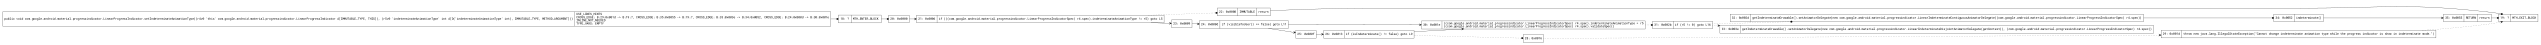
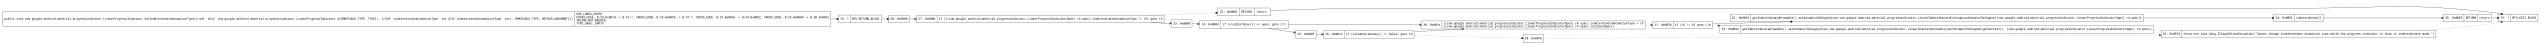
  digraph {
    fontname="Roboto Mono"
    rankdir=LR
    node [fontname="Roboto Mono" shape=record]
    edge [arrowhead=vee fontname="Roboto Mono" style=solid]
-   n1 [label="{18\:\ ?|MTH_ENTER_BLOCK\l}"]
+   n1 [label="{18\:\ ?|MTH_RETURN_BLOCK\l}"]
    n2 [label="{20\:\ 0x0000}"]
    n3 [label="{21\:\ 0x0006|if (((com.google.android.material.progressindicator.LinearProgressIndicatorSpec) r4.spec).indeterminateAnimationType != r5) goto L5\l}"]
-   n4 [label="{22\:\ 0x0008|IMMUTABLE\l|return\l}"]
+   n4 [label="{22\:\ 0x0008|RETURN\l|return\l}"]
    n5 [label="{23\:\ 0x0009}"]
    n6 [label="{19\:\ ?|MTH_EXIT_BLOCK\l}"]
-   n7 [label="{24\:\ 0x000d|if (visibleToUser() == false) goto L11\l}"]
+   n7 [label="{24\:\ 0x000d|if (visibleToUser() == spec) goto L11\l}"]
    n8 [label="{25\:\ 0x000f}"]
    n9 [label="{30\:\ 0x001e|((com.google.android.material.progressindicator.LinearProgressIndicatorSpec) r4.spec).indeterminateAnimationType = r5\l((com.google.android.material.progressindicator.LinearProgressIndicatorSpec) r4.spec).validateSpec()\l}"]
    n10 [label="{26\:\ 0x0013|if (isIndeterminate() != false) goto L9\l}"]
    n11 [label="{31\:\ 0x002b|if (r5 != 0) goto L16\l}"]
    n12 [label="{28\:\ 0x0016}"]
    n13 [label="{29\:\ 0x001d|throw new java.lang.IllegalStateException(\"Cannot change indeterminate animation type while the progress indicator is show in indeterminate mode.\")\l}"]
    n14 [label="{32\:\ 0x002d|getIndeterminateDrawable().setAnimatorDelegate(new com.google.android.material.progressindicator.LinearIndeterminateContiguousAnimatorDelegate((com.google.android.material.progressindicator.LinearProgressIndicatorSpec) r4.spec))\l}"]
    n15 [label="{33\:\ 0x003e|getIndeterminateDrawable().setAnimatorDelegate(new com.google.android.material.progressindicator.LinearIndeterminateDisjointAnimatorDelegate(getContext(), (com.google.android.material.progressindicator.LinearProgressIndicatorSpec) r4.spec))\l}"]
    n16 [label="{34\:\ 0x0052|indeterminate()\l}"]
    n17 [label="{35\:\ 0x0055|RETURN\l|return\l}"]
    n18 [label="{public void com.google.android.material.progressindicator.LinearProgressIndicator.setIndeterminateAnimationType((r4v0 'this' com.google.android.material.progressindicator.LinearProgressIndicator A[IMMUTABLE_TYPE, THIS]), (r5v0 'indeterminateAnimationType' int A[D('indeterminateAnimationType' int), IMMUTABLE_TYPE, METHOD_ARGUMENT]))  | USE_LINES_HINTS\lCROSS_EDGE: B:29:0x001d \-\> B:19:?, CROSS_EDGE: B:35:0x0055 \-\> B:19:?, CROSS_EDGE: B:33:0x003e \-\> B:34:0x0052, CROSS_EDGE: B:24:0x000d \-\> B:30:0x001e\lINLINE_NOT_NEEDED\lTYPE_VARS: EMPTY\l}"]
    n1 -> n2 [arrowhead=dot]
    n2 -> n3
    n3 -> n4 [arrowhead=dot style=dotted]
    n3 -> n5
    n4 -> n6 [arrowhead=dot]
    n5 -> n7
    n7 -> n8
    n7 -> n9
    n8 -> n10
-   n9 -> n11 [arrowhead=dot style=dotted]
+   n9 -> n11 [style=dotted]
    n10 -> n9
    n10 -> n12 [arrowhead=dot style=dotted]
-   n11 -> n14 [arrowhead=dot style=dotted]
+   n11 -> n14 [arrowhead=dot]
    n11 -> n15 [style=dotted]
    n12 -> n13 [style=dotted]
    n13 -> n6 [style=dotted]
    n14 -> n16 [arrowhead=dot]
    n16 -> n17
    n17 -> n6 [arrowhead=dot]
    n18 -> n1 [arrowhead=dot]
  }
